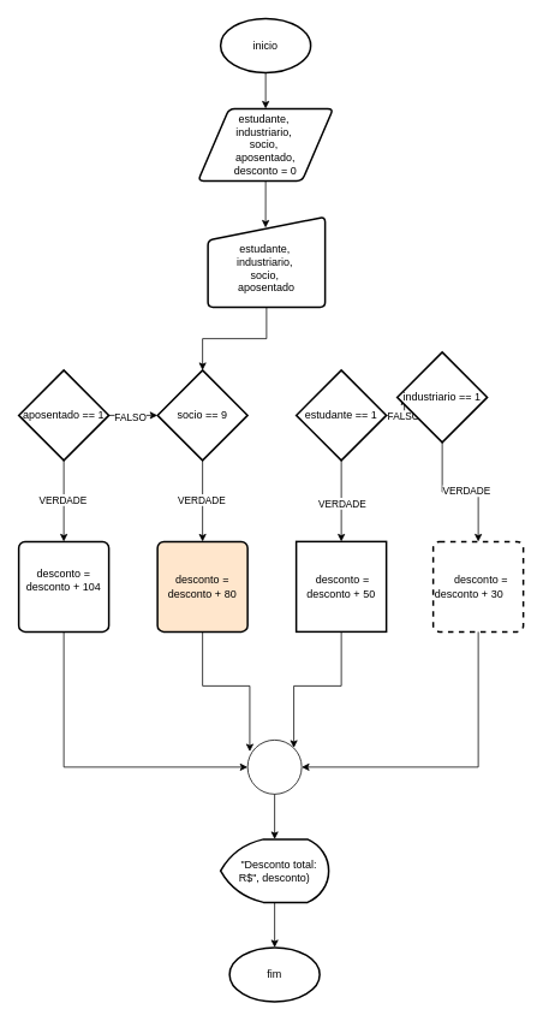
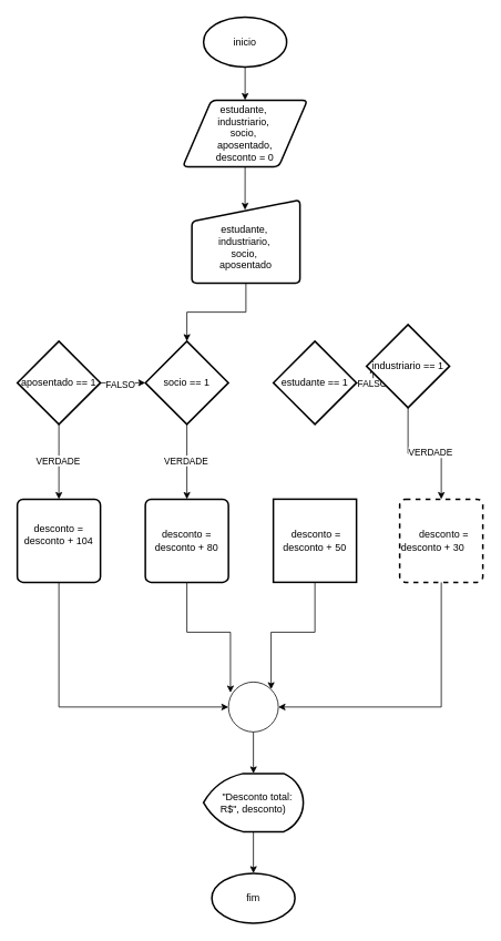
  <mxCell id="0" />
  <mxCell id="1" parent="0" />
  <mxCell id="2" value="" style="edgeStyle=orthogonalEdgeStyle;rounded=0;orthogonalLoop=1;jettySize=auto;html=1;" edge="1" parent="1" source="3" target="4"><mxGeometry relative="1" as="geometry" /></mxCell>
  <mxCell id="3" value="inicio" style="strokeWidth=2;html=1;shape=mxgraph.flowchart.start_1;whiteSpace=wrap;" vertex="1" parent="1"><mxGeometry x="244" y="20" width="100" height="60" as="geometry" /></mxCell>
  <mxCell id="4" value="estudante,&amp;nbsp;&lt;div&gt;industriario,&amp;nbsp;&lt;/div&gt;&lt;div&gt;socio,&amp;nbsp;&lt;/div&gt;&lt;div&gt;aposentado,&lt;/div&gt;&lt;div&gt;desconto = 0&lt;br&gt;&lt;/div&gt;" style="shape=parallelogram;html=1;strokeWidth=2;perimeter=parallelogramPerimeter;whiteSpace=wrap;rounded=1;arcSize=12;size=0.23;" vertex="1" parent="1"><mxGeometry x="219" y="120" width="150" height="80" as="geometry" /></mxCell>
  <mxCell id="5" value="" style="edgeStyle=orthogonalEdgeStyle;rounded=0;orthogonalLoop=1;jettySize=auto;html=1;" edge="1" parent="1" source="6" target="13"><mxGeometry relative="1" as="geometry"><mxPoint x="295" y="400" as="targetPoint" /></mxGeometry></mxCell>
  <mxCell id="6" value="&lt;div&gt;&lt;br&gt;&lt;/div&gt;estudante,&amp;nbsp;&lt;div&gt;industriario,&amp;nbsp;&lt;/div&gt;&lt;div&gt;socio,&amp;nbsp;&lt;/div&gt;&lt;div&gt;aposentado&lt;/div&gt;" style="html=1;strokeWidth=2;shape=manualInput;whiteSpace=wrap;rounded=1;size=26;arcSize=11;" vertex="1" parent="1"><mxGeometry x="230" y="240" width="130" height="100" as="geometry" /></mxCell>
  <mxCell id="7" style="edgeStyle=orthogonalEdgeStyle;rounded=0;orthogonalLoop=1;jettySize=auto;html=1;exitX=0.5;exitY=1;exitDx=0;exitDy=0;entryX=0.492;entryY=0.12;entryDx=0;entryDy=0;entryPerimeter=0;" edge="1" parent="1" source="4" target="6"><mxGeometry relative="1" as="geometry" /></mxCell>
  <mxCell id="8" value="" style="edgeStyle=orthogonalEdgeStyle;rounded=0;orthogonalLoop=1;jettySize=auto;html=1;" edge="1" parent="1" source="10" target="11"><mxGeometry relative="1" as="geometry" /></mxCell>
  <mxCell id="9" value="VERDADE" style="edgeLabel;html=1;align=center;verticalAlign=middle;resizable=0;points=[];" vertex="1" connectable="0" parent="8"><mxGeometry x="-0.035" y="-2" relative="1" as="geometry"><mxPoint as="offset" /></mxGeometry></mxCell>
  <mxCell id="10" value="aposentado == 1" style="strokeWidth=2;html=1;shape=mxgraph.flowchart.decision;whiteSpace=wrap;" vertex="1" parent="1"><mxGeometry x="20" y="410" width="100" height="100" as="geometry" /></mxCell>
  <mxCell id="11" value="&lt;div&gt;desconto = desconto + 104&lt;/div&gt;&lt;div&gt;&lt;br&gt;&lt;/div&gt;" style="rounded=1;whiteSpace=wrap;html=1;absoluteArcSize=1;arcSize=14;strokeWidth=2;" vertex="1" parent="1"><mxGeometry x="20" y="600" width="100" height="100" as="geometry" /></mxCell>
  <mxCell id="12" style="edgeStyle=orthogonalEdgeStyle;rounded=0;orthogonalLoop=1;jettySize=auto;html=1;exitX=0.5;exitY=1;exitDx=0;exitDy=0;exitPerimeter=0;" edge="1" parent="1" source="13" target="17"><mxGeometry relative="1" as="geometry" /></mxCell>
- <mxCell id="13" value="socio == 9" style="strokeWidth=2;html=1;shape=mxgraph.flowchart.decision;whiteSpace=wrap;" vertex="1" parent="1"><mxGeometry x="174" y="410" width="100" height="100" as="geometry" /></mxCell>
+ <mxCell id="13" value="socio == 1" style="strokeWidth=2;html=1;shape=mxgraph.flowchart.decision;whiteSpace=wrap;" vertex="1" parent="1"><mxGeometry x="174" y="410" width="100" height="100" as="geometry" /></mxCell>
  <mxCell id="14" style="edgeStyle=orthogonalEdgeStyle;rounded=0;orthogonalLoop=1;jettySize=auto;html=1;exitX=1;exitY=0.5;exitDx=0;exitDy=0;exitPerimeter=0;entryX=0;entryY=0.5;entryDx=0;entryDy=0;entryPerimeter=0;" edge="1" parent="1" source="10" target="13"><mxGeometry relative="1" as="geometry" /></mxCell>
  <mxCell id="15" value="FALSO" style="edgeLabel;html=1;align=center;verticalAlign=middle;resizable=0;points=[];" vertex="1" connectable="0" parent="14"><mxGeometry x="-0.156" y="-2" relative="1" as="geometry"><mxPoint as="offset" /></mxGeometry></mxCell>
  <mxCell id="16" value="VERDADE" style="edgeLabel;html=1;align=center;verticalAlign=middle;resizable=0;points=[];" vertex="1" connectable="0" parent="1"><mxGeometry x="222" y="553" as="geometry" /></mxCell>
- <mxCell id="17" value="&lt;div&gt;desconto = desconto + 80&lt;/div&gt;" style="rounded=1;whiteSpace=wrap;html=1;absoluteArcSize=1;arcSize=14;strokeWidth=2;fillColor=#ffe6cc;" vertex="1" parent="1"><mxGeometry x="174" y="600" width="100" height="100" as="geometry" /></mxCell>
- <mxCell id="18" value="" style="edgeStyle=orthogonalEdgeStyle;rounded=0;orthogonalLoop=1;jettySize=auto;html=1;" edge="1" parent="1" source="22" target="23"><mxGeometry relative="1" as="geometry" /></mxCell>
- <mxCell id="19" value="VERDADE" style="edgeLabel;html=1;align=center;verticalAlign=middle;resizable=0;points=[];" vertex="1" connectable="0" parent="18"><mxGeometry x="0.053" relative="1" as="geometry"><mxPoint as="offset" /></mxGeometry></mxCell>
+ <mxCell id="17" value="&lt;div&gt;desconto = desconto + 80&lt;/div&gt;" style="rounded=1;whiteSpace=wrap;html=1;absoluteArcSize=1;arcSize=14;strokeWidth=2;" vertex="1" parent="1"><mxGeometry x="174" y="600" width="100" height="100" as="geometry" /></mxCell>
  <mxCell id="20" value="" style="edgeStyle=orthogonalEdgeStyle;rounded=0;orthogonalLoop=1;jettySize=auto;html=1;" edge="1" parent="1" source="22" target="26"><mxGeometry relative="1" as="geometry" /></mxCell>
  <mxCell id="21" value="FALSO" style="edgeLabel;html=1;align=center;verticalAlign=middle;resizable=0;points=[];" vertex="1" connectable="0" parent="20"><mxGeometry x="-0.123" relative="1" as="geometry"><mxPoint as="offset" /></mxGeometry></mxCell>
  <mxCell id="22" value="estudante == 1" style="strokeWidth=2;html=1;shape=mxgraph.flowchart.decision;whiteSpace=wrap;" vertex="1" parent="1"><mxGeometry x="328" y="410" width="100" height="100" as="geometry" /></mxCell>
  <mxCell id="23" value="&amp;nbsp;desconto = desconto + 50" style="whiteSpace=wrap;html=1;absoluteArcSize=1;arcSize=14;strokeWidth=2;rounded=0;" vertex="1" parent="1"><mxGeometry x="328" y="600" width="100" height="100" as="geometry" /></mxCell>
  <mxCell id="24" value="" style="edgeStyle=orthogonalEdgeStyle;rounded=0;orthogonalLoop=1;jettySize=auto;html=1;" edge="1" parent="1" source="26" target="27"><mxGeometry relative="1" as="geometry" /></mxCell>
  <mxCell id="25" value="VERDADE" style="edgeLabel;html=1;align=center;verticalAlign=middle;resizable=0;points=[];" vertex="1" connectable="0" parent="24"><mxGeometry x="0.076" y="2" relative="1" as="geometry"><mxPoint as="offset" /></mxGeometry></mxCell>
  <mxCell id="26" value="industriario == 1" style="strokeWidth=2;html=1;shape=mxgraph.flowchart.decision;whiteSpace=wrap;" vertex="1" parent="1"><mxGeometry x="440" y="390" width="100" height="100" as="geometry" /></mxCell>
  <mxCell id="27" value="&amp;nbsp; desconto = desconto + 30&amp;nbsp; &amp;nbsp; &amp;nbsp;&amp;nbsp;" style="rounded=1;whiteSpace=wrap;html=1;absoluteArcSize=1;arcSize=14;strokeWidth=2;dashed=1;" vertex="1" parent="1"><mxGeometry x="480" y="600" width="100" height="100" as="geometry" /></mxCell>
  <mxCell id="28" value="" style="verticalLabelPosition=bottom;verticalAlign=top;html=1;shape=mxgraph.flowchart.on-page_reference;" vertex="1" parent="1"><mxGeometry x="274" y="820" width="60" height="60" as="geometry" /></mxCell>
  <mxCell id="29" style="edgeStyle=orthogonalEdgeStyle;rounded=0;orthogonalLoop=1;jettySize=auto;html=1;exitX=0.5;exitY=1;exitDx=0;exitDy=0;entryX=0;entryY=0.5;entryDx=0;entryDy=0;entryPerimeter=0;" edge="1" parent="1" source="11" target="28"><mxGeometry relative="1" as="geometry" /></mxCell>
  <mxCell id="30" style="edgeStyle=orthogonalEdgeStyle;rounded=0;orthogonalLoop=1;jettySize=auto;html=1;exitX=0.5;exitY=1;exitDx=0;exitDy=0;entryX=0.04;entryY=0.213;entryDx=0;entryDy=0;entryPerimeter=0;" edge="1" parent="1" source="17" target="28"><mxGeometry relative="1" as="geometry" /></mxCell>
  <mxCell id="31" style="edgeStyle=orthogonalEdgeStyle;rounded=0;orthogonalLoop=1;jettySize=auto;html=1;exitX=0.5;exitY=1;exitDx=0;exitDy=0;entryX=0.855;entryY=0.145;entryDx=0;entryDy=0;entryPerimeter=0;" edge="1" parent="1" source="23" target="28"><mxGeometry relative="1" as="geometry" /></mxCell>
  <mxCell id="32" style="edgeStyle=orthogonalEdgeStyle;rounded=0;orthogonalLoop=1;jettySize=auto;html=1;exitX=0.5;exitY=1;exitDx=0;exitDy=0;entryX=1;entryY=0.5;entryDx=0;entryDy=0;entryPerimeter=0;" edge="1" parent="1" source="27" target="28"><mxGeometry relative="1" as="geometry" /></mxCell>
  <mxCell id="33" value="" style="edgeStyle=orthogonalEdgeStyle;rounded=0;orthogonalLoop=1;jettySize=auto;html=1;" edge="1" parent="1" source="34" target="36"><mxGeometry relative="1" as="geometry" /></mxCell>
  <mxCell id="34" value="&amp;nbsp; &amp;nbsp;&quot;Desconto total: R$&quot;, desconto)" style="strokeWidth=2;html=1;shape=mxgraph.flowchart.display;whiteSpace=wrap;" vertex="1" parent="1"><mxGeometry x="244" y="930" width="120" height="70" as="geometry" /></mxCell>
  <mxCell id="35" style="edgeStyle=orthogonalEdgeStyle;rounded=0;orthogonalLoop=1;jettySize=auto;html=1;exitX=0.5;exitY=1;exitDx=0;exitDy=0;exitPerimeter=0;entryX=0.5;entryY=0;entryDx=0;entryDy=0;entryPerimeter=0;" edge="1" parent="1" source="28" target="34"><mxGeometry relative="1" as="geometry" /></mxCell>
  <mxCell id="36" value="fim" style="strokeWidth=2;html=1;shape=mxgraph.flowchart.start_1;whiteSpace=wrap;" vertex="1" parent="1"><mxGeometry x="254" y="1050" width="100" height="60" as="geometry" /></mxCell>
